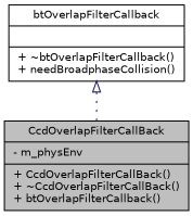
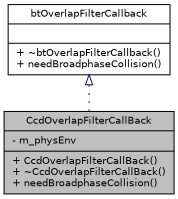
  digraph {
    node [color=black fontname=Helvetica fontsize=10 shape=record style=filled]
-   n1 [fillcolor=grey75 fontcolor=black height=0.2 label="{CcdOverlapFilterCallBack\n|- m_physEnv\l|+ CcdOverlapFilterCallBack()\l+ ~CcdOverlapFilterCallBack()\l+ btOverlapFilterCallback()\l}" width=0.4]
+   n1 [fillcolor=grey75 fontcolor=black height=0.2 label="{CcdOverlapFilterCallBack\n|- m_physEnv\l|+ CcdOverlapFilterCallBack()\l+ ~CcdOverlapFilterCallBack()\l+ needBroadphaseCollision()\l}" width=0.4]
    n2 [fillcolor=white height=0.2 label="{btOverlapFilterCallback\n||+ ~btOverlapFilterCallback()\l+ needBroadphaseCollision()\l}" width=0.4]
    n2 -> n1 [arrowtail=empty color=midnightblue dir=back fontname=Helvetica fontsize=10 labelfontname=Helvetica labelfontsize=10 style=dotted]
  }
